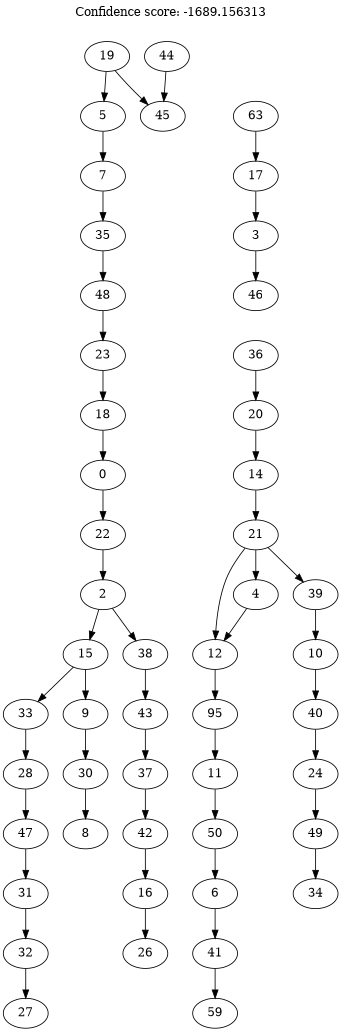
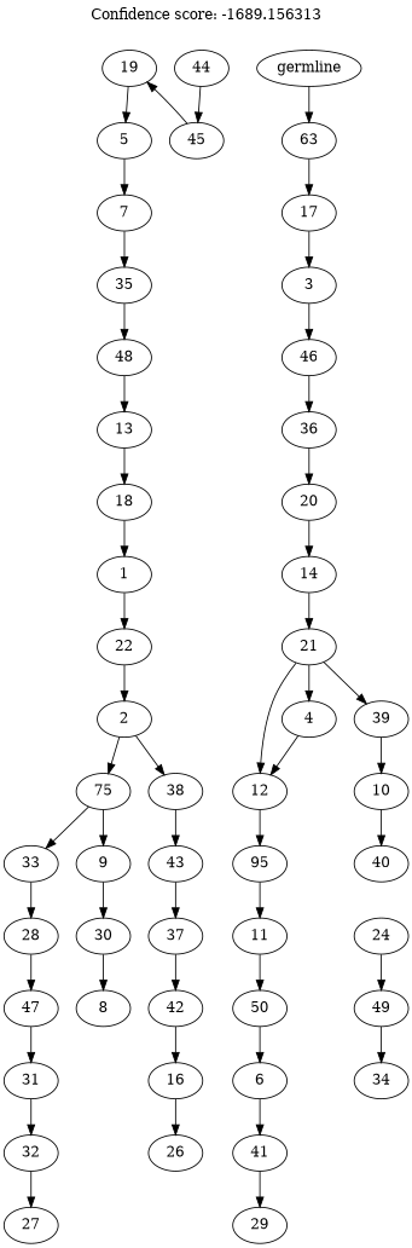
  digraph {
    label="Confidence score: -1689.156313"
    labelloc=t
    n1 [label=32]
    n2 [label=27]
    n3 [label=31]
    n4 [label=47]
    n5 [label=28]
    n6 [label=33]
    n7 [label=30]
    n8 [label=8]
    n9 [label=9]
-   n10 [label=15]
+   n10 [label=75]
    n11 [label=16]
    n12 [label=26]
    n13 [label=42]
    n14 [label=37]
    n15 [label=43]
    n16 [label=38]
    n17 [label=2]
    n18 [label=22]
-   n19 [label=0]
+   n19 [label=1]
    n20 [label=18]
-   n21 [label=23]
+   n21 [label=13]
    n22 [label=48]
    n23 [label=35]
    n24 [label=7]
    n25 [label=5]
    n26 [label=19]
    n27 [label=45]
    n28 [label=44]
    n29 [label=41]
-   n30 [label=59]
+   n30 [label=29]
    n31 [label=6]
    n32 [label=50]
    n33 [label=11]
    n34 [label=95]
    n35 [label=12]
    n36 [label=4]
    n37 [label=49]
    n38 [label=34]
    n39 [label=24]
    n40 [label=40]
    n41 [label=10]
    n42 [label=39]
    n43 [label=21]
    n44 [label=14]
    n45 [label=20]
    n46 [label=36]
    n47 [label=46]
    n48 [label=3]
    n49 [label=17]
    n50 [label=63]
+   n51 [label=germline]
    n1 -> n2
    n3 -> n1
    n4 -> n3
    n5 -> n4
    n6 -> n5
    n7 -> n8
    n9 -> n7
    n10 -> n6
    n10 -> n9
    n11 -> n12
    n13 -> n11
    n14 -> n13
    n15 -> n14
    n16 -> n15
    n17 -> n10
    n17 -> n16
    n18 -> n17
    n19 -> n18
    n20 -> n19
    n21 -> n20
    n22 -> n21
    n23 -> n22
    n24 -> n23
    n25 -> n24
    n26 -> n25
-   n26 -> n27
+   n27 -> n26
    n28 -> n27
    n29 -> n30
    n31 -> n29
    n32 -> n31
    n33 -> n32
    n34 -> n33
    n35 -> n34
    n36 -> n35
    n37 -> n38
    n39 -> n37
-   n40 -> n39
    n41 -> n40
    n42 -> n41
    n43 -> n35
    n43 -> n36
    n43 -> n42
    n44 -> n43
    n45 -> n44
    n46 -> n45
+   n47 -> n46
    n48 -> n47
    n49 -> n48
    n50 -> n49
+   n51 -> n50
  }
